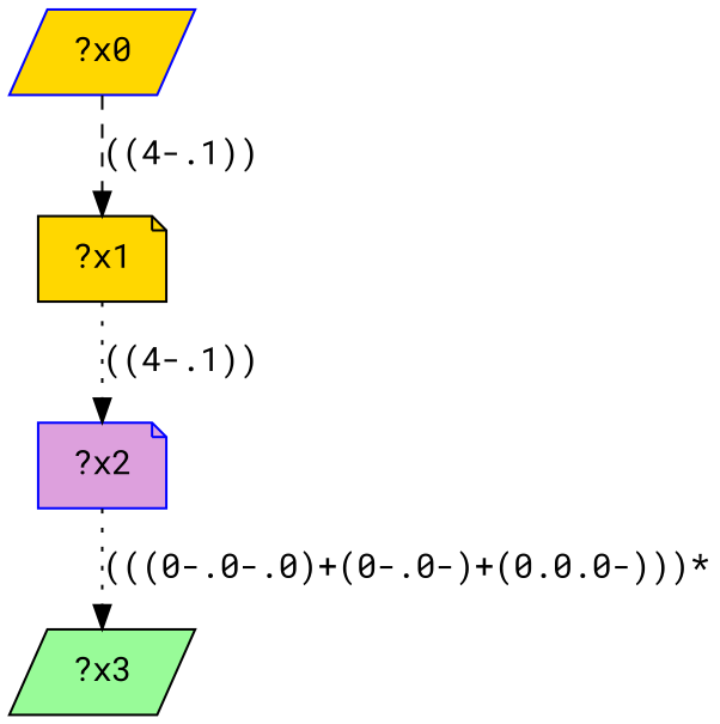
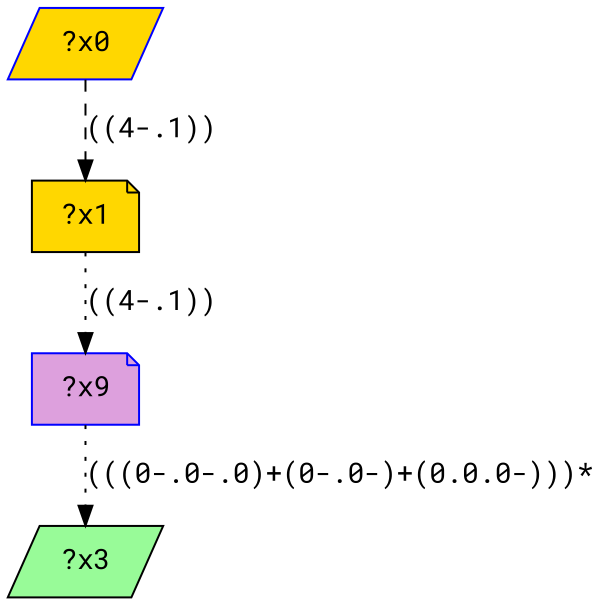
  digraph {
    fontname="Roboto Mono"
    node [color=blue fillcolor=gold fontname="Roboto Mono" shape=note style="filled,"]
    edge [fontname="Roboto Mono" style=dotted]
-   n1 [fillcolor=plum label="?x2"]
+   n1 [fillcolor=plum label="?x9"]
    n2 [color=black fillcolor=palegreen label="?x3" shape=parallelogram style=filled]
    n3 [label="?x0" shape=parallelogram]
    n4 [color=black label="?x1"]
    n1 -> n2 [label="(((0-.0-.0)+(0-.0-)+(0.0.0-)))*"]
    n3 -> n4 [label="((4-.1))" style=dashed]
    n4 -> n1 [label="((4-.1))"]
  }
